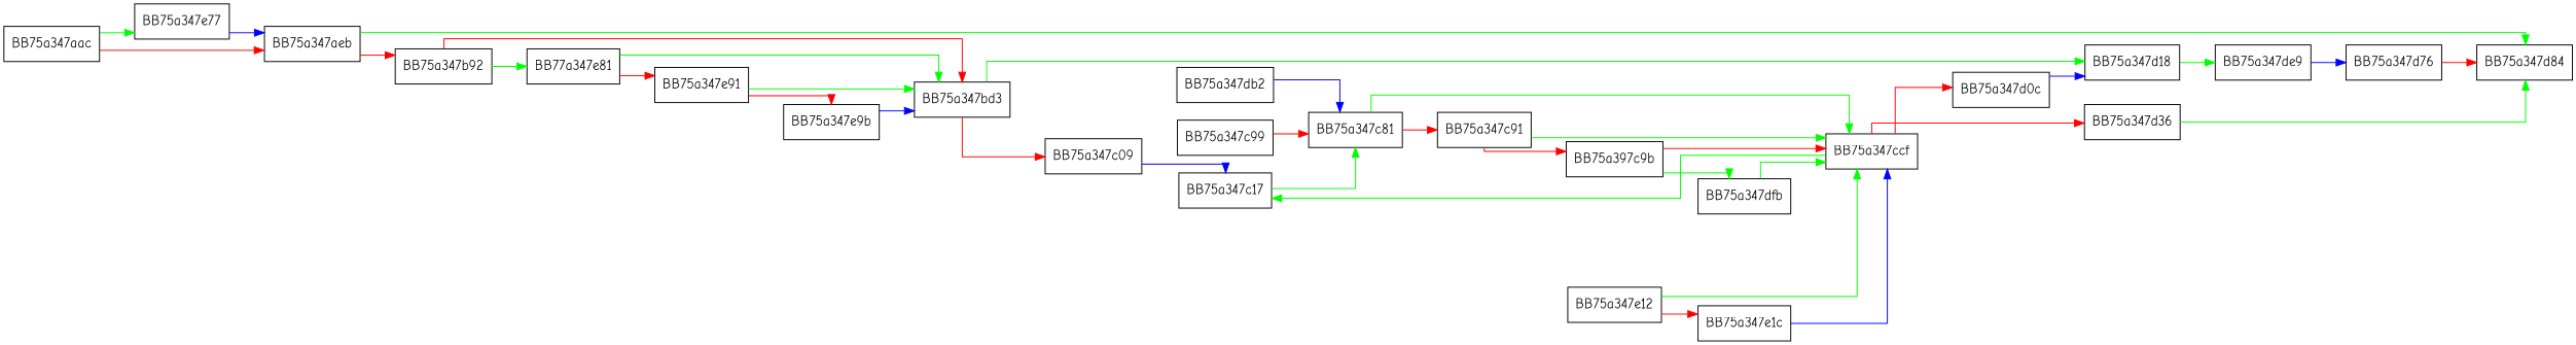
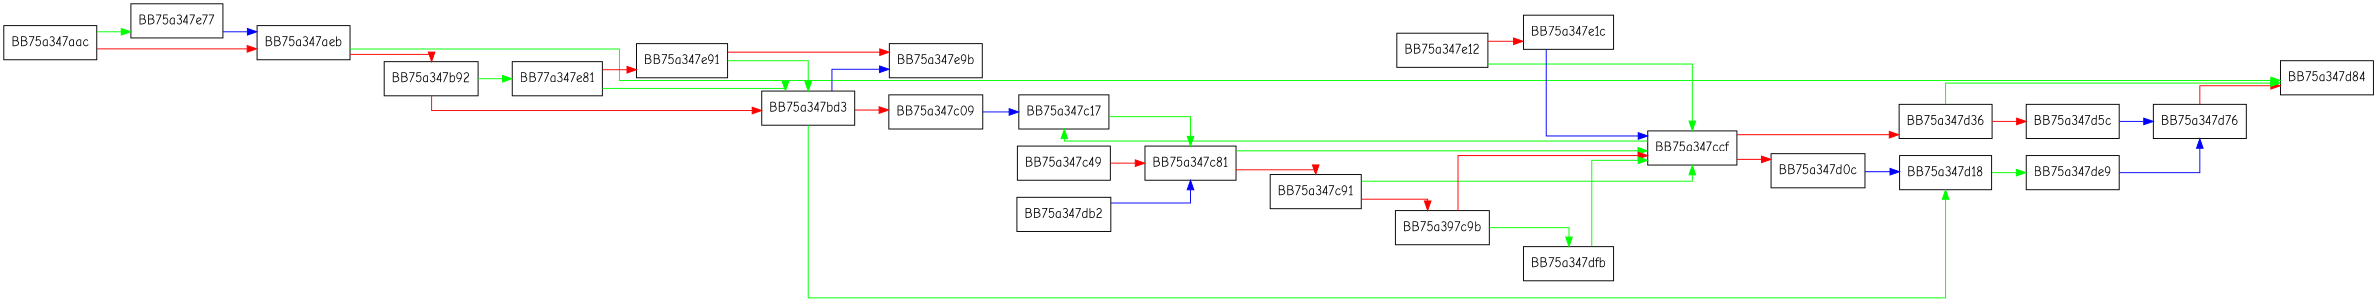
  digraph {
    fontname="Comic Neue"
    rankdir=LR
    splines=ortho
    node [fontname="Comic Neue" shape=box]
    edge [color=green fontname="Comic Neue"]
    BB75a347aac
    BB75a347e77
    BB75a347aeb
    BB75a347d84
    BB75a347b92
    n6 [label=BB77a347e81]
    BB75a347bd3
    BB75a347e91
    BB75a347d18
    BB75a347c09
    BB75a347e9b
    BB75a347de9
    BB75a347c17
    BB75a347d76
    BB75a347d36
+   BB75a347d5c
    BB75a347c81
    BB75a347ccf
    BB75a347c91
    BB75a347d0c
    n21 [label=BB75a397c9b]
    BB75a347db2
-   BB75a347c49 [label=BB75a347c99]
+   BB75a347c49
    BB75a347dfb
    BB75a347e12
    BB75a347e1c
    BB75a347aac -> BB75a347e77
    BB75a347aac -> BB75a347aeb [color=red]
    BB75a347e77 -> BB75a347aeb [color=blue]
    BB75a347aeb -> BB75a347d84
    BB75a347aeb -> BB75a347b92 [color=red]
    BB75a347b92 -> n6
    BB75a347b92 -> BB75a347bd3 [color=red]
    n6 -> BB75a347bd3
    n6 -> BB75a347e91 [color=red]
    BB75a347bd3 -> BB75a347d18
    BB75a347bd3 -> BB75a347c09 [color=red]
    BB75a347e91 -> BB75a347bd3
    BB75a347e91 -> BB75a347e9b [color=red]
    BB75a347d18 -> BB75a347de9
    BB75a347c09 -> BB75a347c17 [color=blue]
-   BB75a347e9b -> BB75a347bd3 [color=blue]
+   BB75a347bd3 -> BB75a347e9b [color=blue]
    BB75a347de9 -> BB75a347d76 [color=blue]
    BB75a347c17 -> BB75a347c81
    BB75a347d76 -> BB75a347d84 [color=red]
    BB75a347d36 -> BB75a347d84
+   BB75a347d36 -> BB75a347d5c [color=red]
+   BB75a347d5c -> BB75a347d76 [color=blue]
    BB75a347c81 -> BB75a347ccf
    BB75a347c81 -> BB75a347c91 [color=red]
    BB75a347ccf -> BB75a347c17
    BB75a347ccf -> BB75a347d36 [color=red]
    BB75a347ccf -> BB75a347d0c [color=red]
    BB75a347c91 -> BB75a347ccf
    BB75a347c91 -> n21 [color=red]
    BB75a347d0c -> BB75a347d18 [color=blue]
    n21 -> BB75a347ccf [color=red]
    n21 -> BB75a347dfb
    BB75a347db2 -> BB75a347c81 [color=blue]
    BB75a347c49 -> BB75a347c81 [color=red]
    BB75a347dfb -> BB75a347ccf
    BB75a347e12 -> BB75a347ccf
    BB75a347e12 -> BB75a347e1c [color=red]
    BB75a347e1c -> BB75a347ccf [color=blue]
  }
